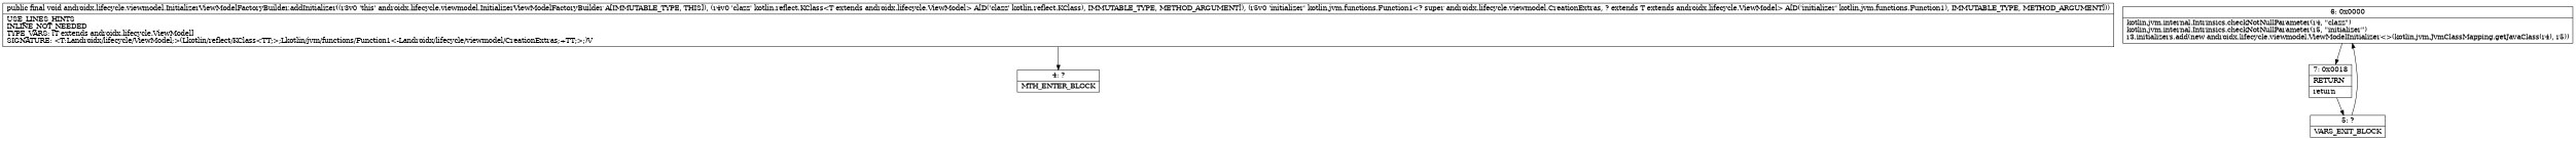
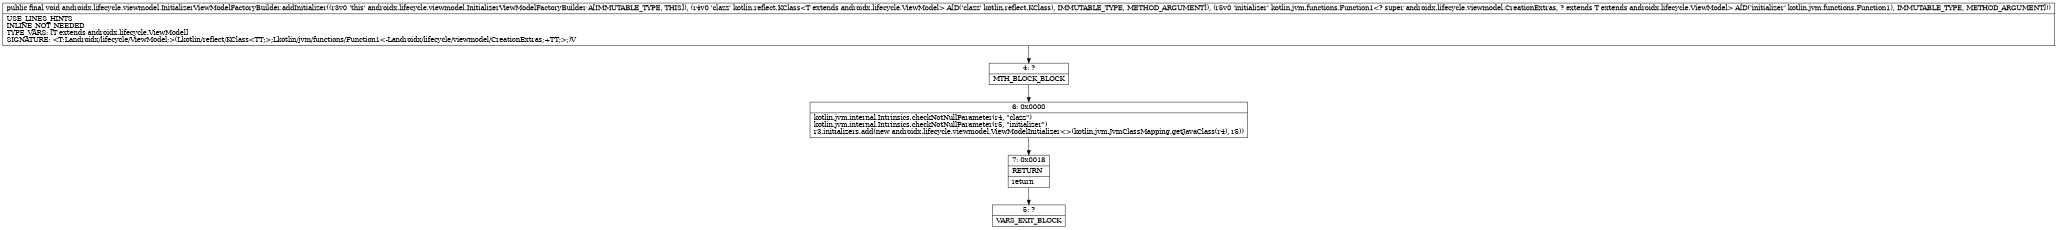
  digraph {
    node [shape=record]
-   n1 [label="{4\:\ ?|MTH_ENTER_BLOCK\l}"]
+   n1 [label="{4\:\ ?|MTH_BLOCK_BLOCK\l}"]
    n2 [label="{6\:\ 0x0000|kotlin.jvm.internal.Intrinsics.checkNotNullParameter(r4, \"clazz\")\lkotlin.jvm.internal.Intrinsics.checkNotNullParameter(r5, \"initializer\")\lr3.initializers.add(new androidx.lifecycle.viewmodel.ViewModelInitializer\<\>(kotlin.jvm.JvmClassMapping.getJavaClass(r4), r5))\l}"]
    n3 [label="{7\:\ 0x0018|RETURN\l|return\l}"]
    n4 [label="{5\:\ ?|VARS_EXIT_BLOCK\l}"]
    n5 [label="{public final void androidx.lifecycle.viewmodel.InitializerViewModelFactoryBuilder.addInitializer((r3v0 'this' androidx.lifecycle.viewmodel.InitializerViewModelFactoryBuilder A[IMMUTABLE_TYPE, THIS]), (r4v0 'clazz' kotlin.reflect.KClass\<T extends androidx.lifecycle.ViewModel\> A[D('clazz' kotlin.reflect.KClass), IMMUTABLE_TYPE, METHOD_ARGUMENT]), (r5v0 'initializer' kotlin.jvm.functions.Function1\<? super androidx.lifecycle.viewmodel.CreationExtras, ? extends T extends androidx.lifecycle.ViewModel\> A[D('initializer' kotlin.jvm.functions.Function1), IMMUTABLE_TYPE, METHOD_ARGUMENT]))  | USE_LINES_HINTS\lINLINE_NOT_NEEDED\lTYPE_VARS: [T extends androidx.lifecycle.ViewModel]\lSIGNATURE: \<T:Landroidx\/lifecycle\/ViewModel;\>(Lkotlin\/reflect\/KClass\<TT;\>;Lkotlin\/jvm\/functions\/Function1\<\-Landroidx\/lifecycle\/viewmodel\/CreationExtras;+TT;\>;)V\l}"]
-   n4 -> n2
+   n1 -> n2
    n2 -> n3
    n3 -> n4
    n5 -> n1
  }
